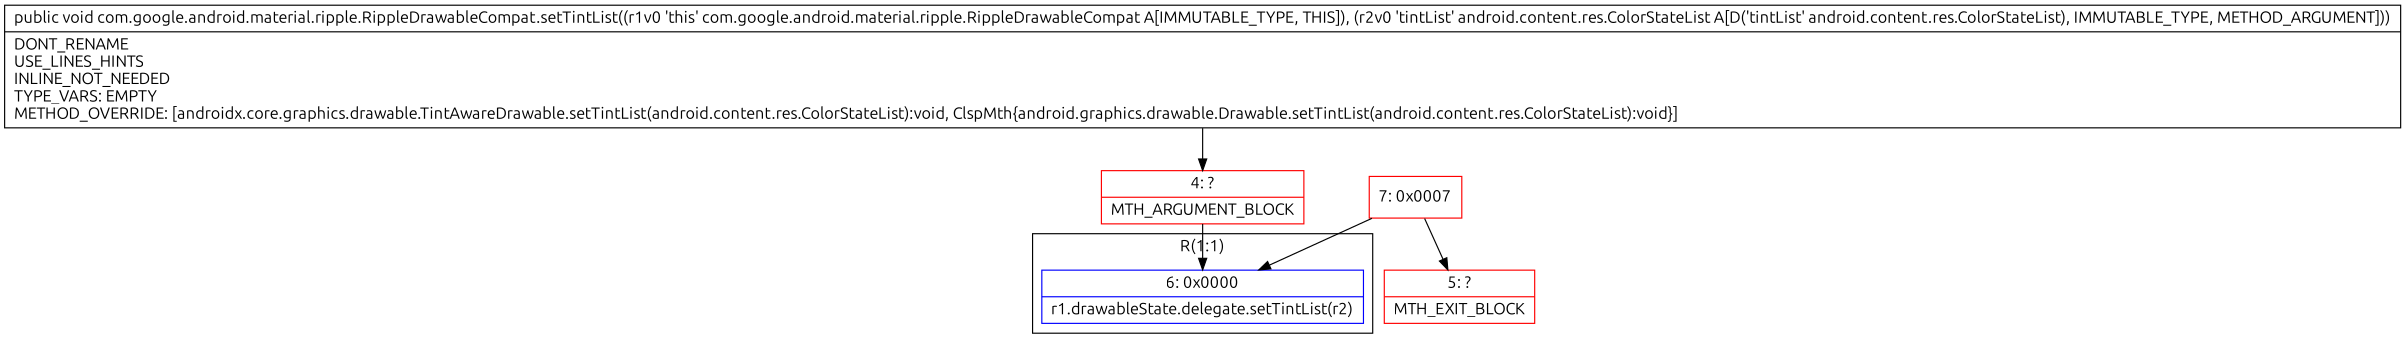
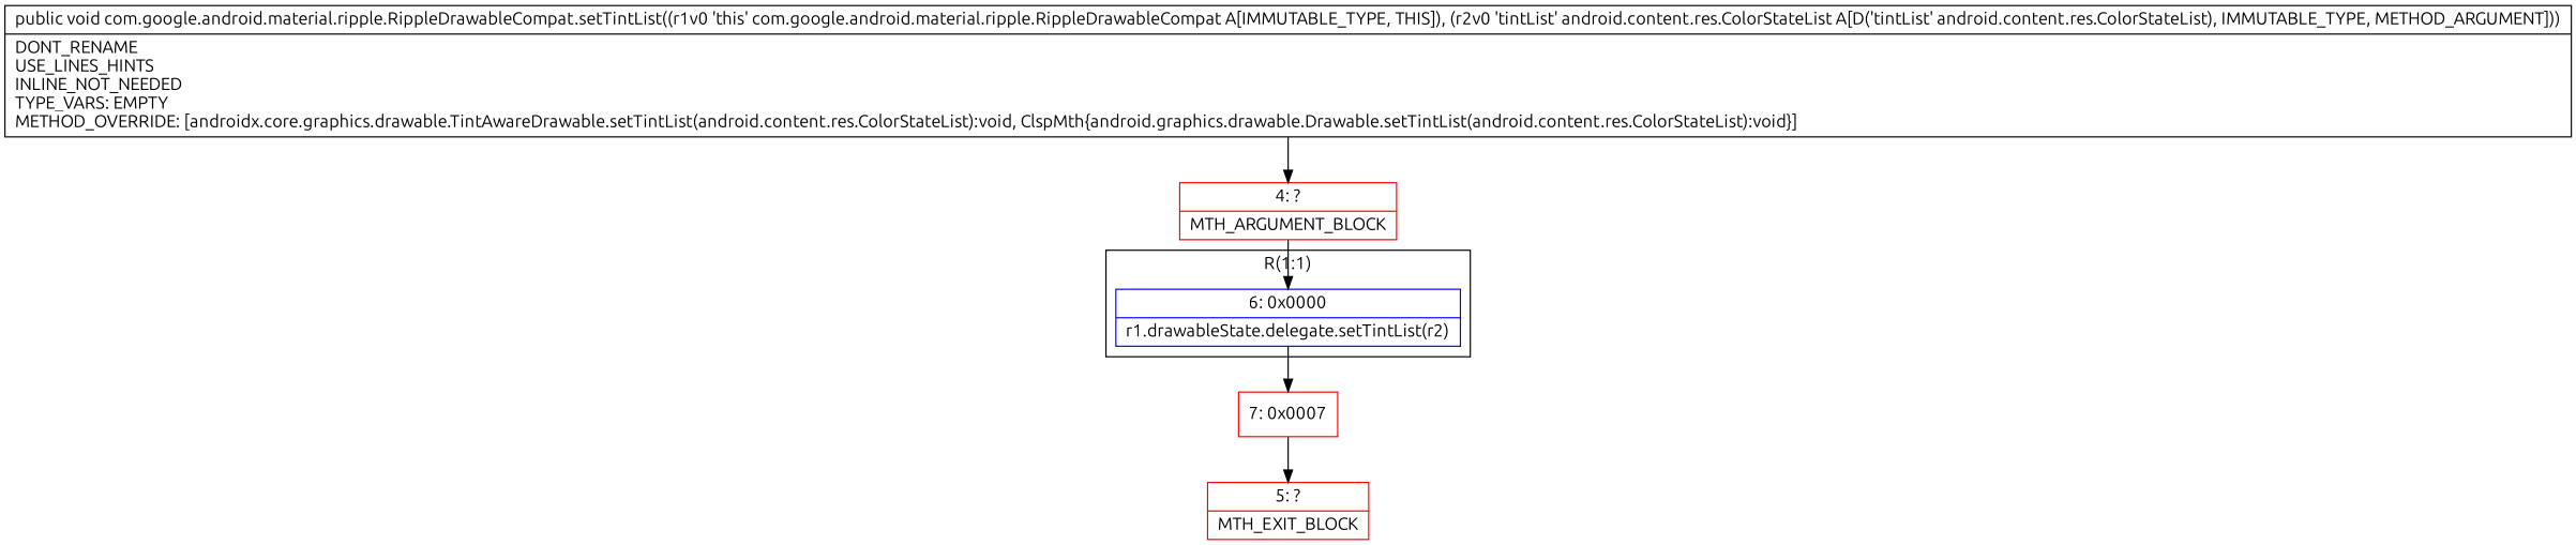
  digraph {
    fontname=Ubuntu
    node [color=red fontname=Ubuntu shape=record]
    edge [fontname=Ubuntu]
    n1 [color=blue label="{6\:\ 0x0000|r1.drawableState.delegate.setTintList(r2)\l}"]
    n2 [label="{7\:\ 0x0007}"]
    n3 [label="{5\:\ ?|MTH_EXIT_BLOCK\l}"]
    n4 [label="{4\:\ ?|MTH_ARGUMENT_BLOCK\l}"]
    n5 [label="{public void com.google.android.material.ripple.RippleDrawableCompat.setTintList((r1v0 'this' com.google.android.material.ripple.RippleDrawableCompat A[IMMUTABLE_TYPE, THIS]), (r2v0 'tintList' android.content.res.ColorStateList A[D('tintList' android.content.res.ColorStateList), IMMUTABLE_TYPE, METHOD_ARGUMENT]))  | DONT_RENAME\lUSE_LINES_HINTS\lINLINE_NOT_NEEDED\lTYPE_VARS: EMPTY\lMETHOD_OVERRIDE: [androidx.core.graphics.drawable.TintAwareDrawable.setTintList(android.content.res.ColorStateList):void, ClspMth\{android.graphics.drawable.Drawable.setTintList(android.content.res.ColorStateList):void\}]\l}" color=""]
    subgraph cluster_1 {
      label="R(1:1)"
      n1
    }
-   n2 -> n1
+   n1 -> n2
    n2 -> n3
    n4 -> n1
    n5 -> n4
  }
